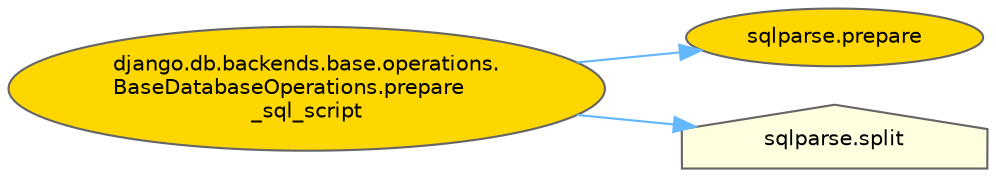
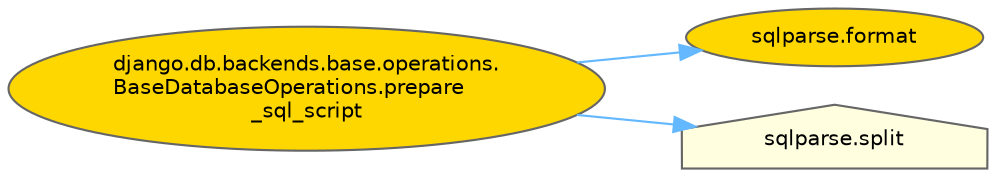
  digraph {
    rankdir=LR
    node [color=grey40 fillcolor=gold fontname=Helvetica fontsize=10 shape=ellipse style=filled]
    edge [color=steelblue1 fontname=Helvetica fontsize=10 labelfontname=Helvetica labelfontsize=10 style=solid]
    n1 [color=gray40 fontcolor=black height=0.2 label="django.db.backends.base.operations.\lBaseDatabaseOperations.prepare\l_sql_script" width=0.4]
-   n2 [height=0.2 label="sqlparse.prepare" width=0.4]
+   n2 [height=0.2 label="sqlparse.format" width=0.4]
    n3 [fillcolor=lightyellow height=0.2 label="sqlparse.split" shape=house width=0.4]
    n1 -> n2
    n1 -> n3
  }
